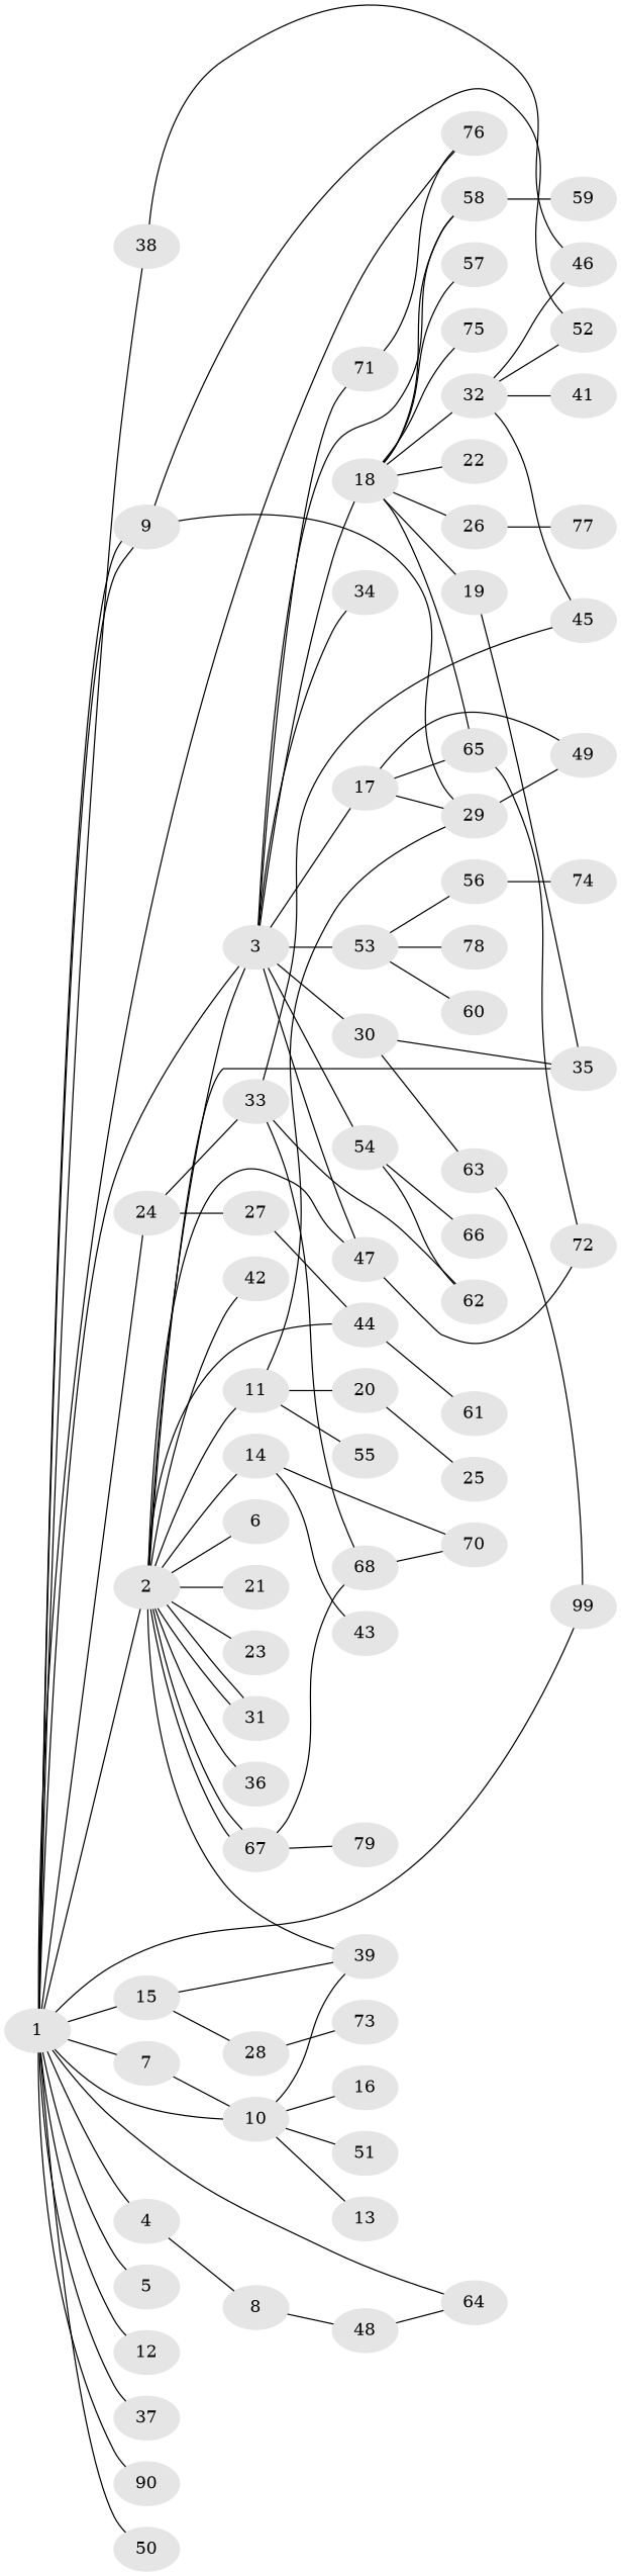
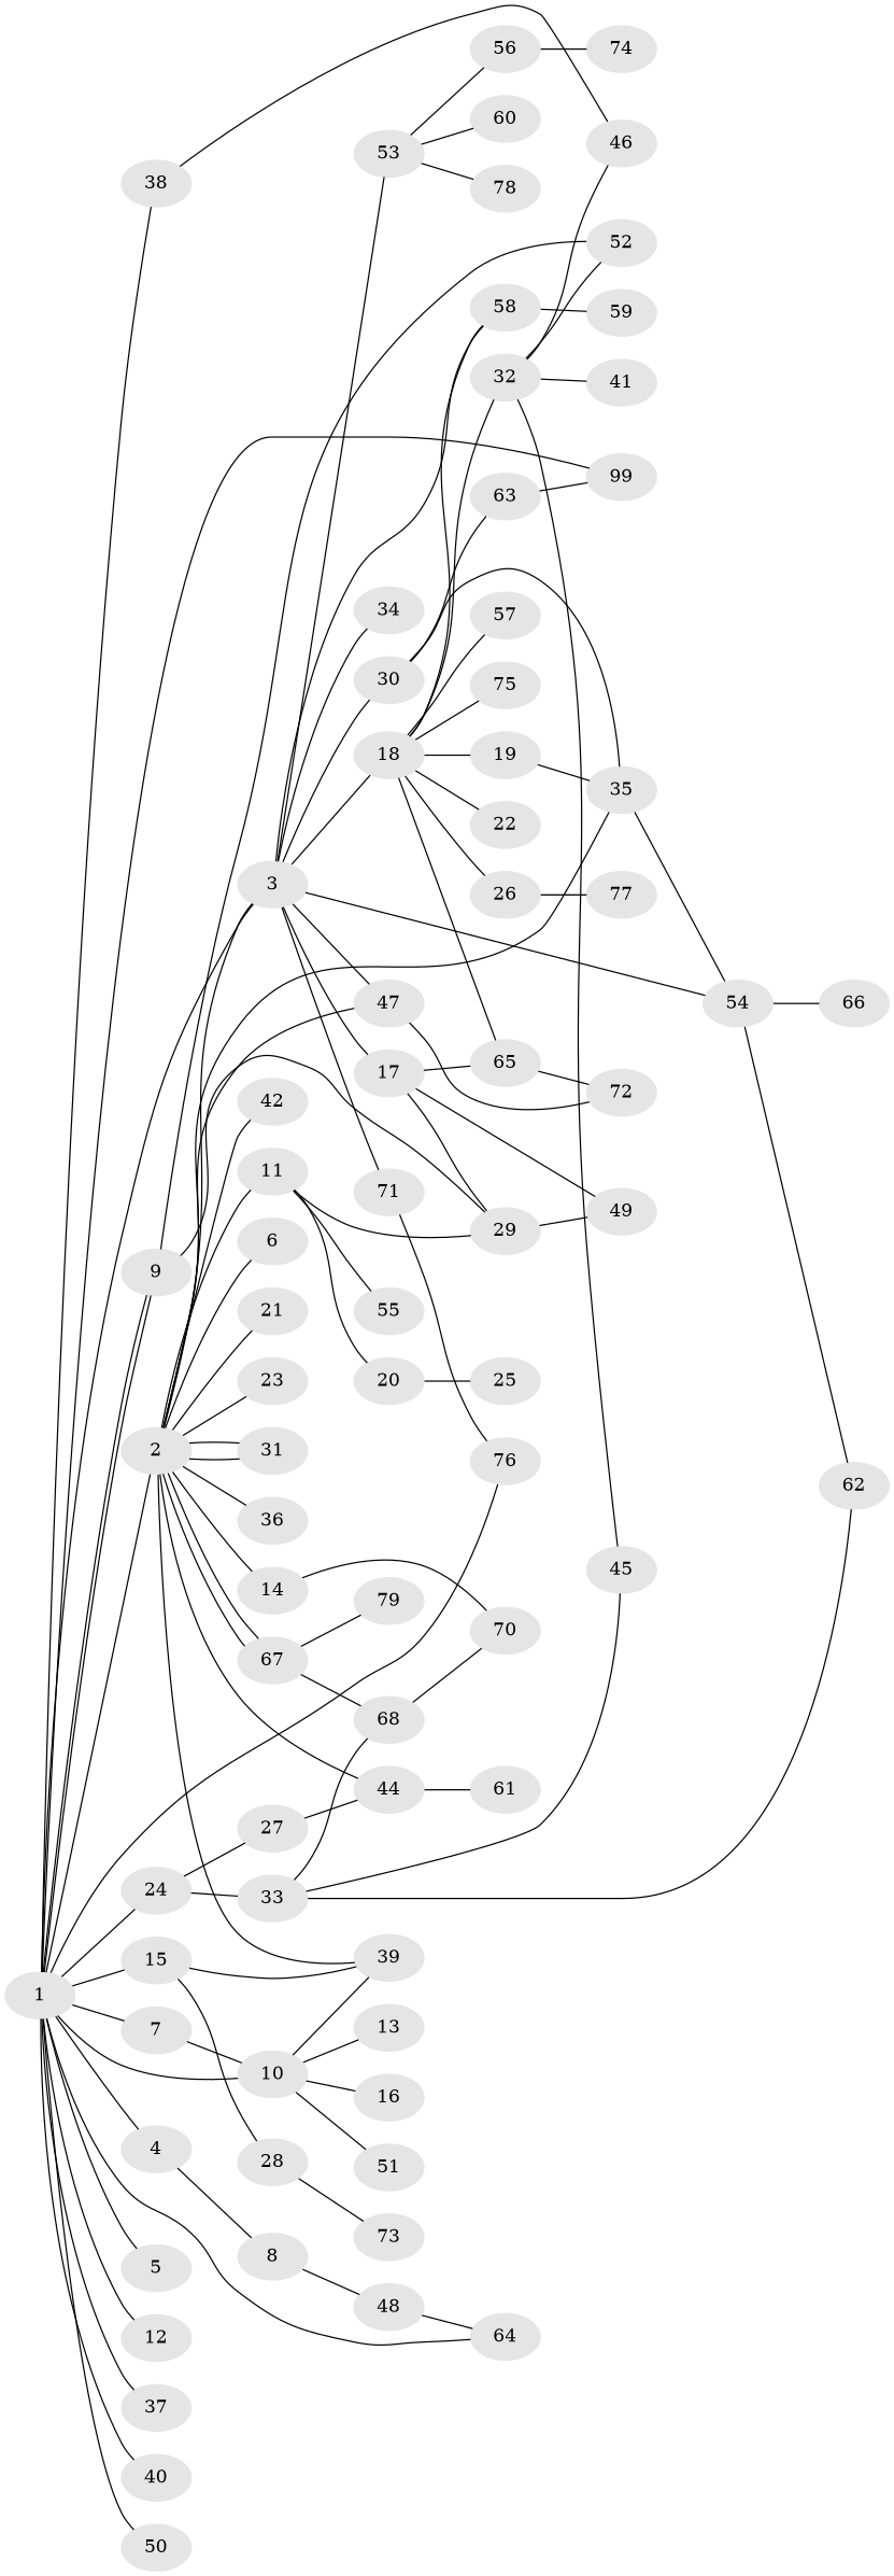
  graph {
    rankdir=LR
    node [color=gray90 style=filled]
    1
    2
    3
    4
    5
    7
    9
    10
    12
    15
    24
    37
    38
-   40 [label=90]
+   40
    50
    64
    n17 [label=99]
    76
    6
    11
    14
    21
    23
    31
    35
    36
    39
    42
    44
    47
    67
    17
    18
    30
    34
    53
    54
    58
    71
    8
    29
    52
    13
    16
    51
    28
    27
    33
    46
    20
    55
-   43
    70
    61
    72
    68
    79
    49
    65
    19
    22
    26
    32
    57
    75
    63
    56
    60
    78
    62
    66
    59
    48
    25
    73
    77
    41
    45
    74
    1 -- 2
    1 -- 3
    1 -- 4
    1 -- 5
    1 -- 7
    1 -- 9
    1 -- 9
    1 -- 10
    1 -- 12
    1 -- 15
    1 -- 24
    1 -- 37
    1 -- 38
    1 -- 40
    1 -- 50
    1 -- 64
    1 -- n17
    1 -- 76
    2 -- 3
    2 -- 6
    2 -- 11
    2 -- 14
    2 -- 21
    2 -- 23
    2 -- 31
    2 -- 31
    2 -- 35
    2 -- 36
    2 -- 39
    2 -- 42
    2 -- 44
    2 -- 47
    2 -- 67
    2 -- 67
    3 -- 47
    3 -- 17
    3 -- 18
    3 -- 30
    3 -- 34
    3 -- 53
    3 -- 54
    3 -- 58
    3 -- 71
    4 -- 8
    7 -- 10
    9 -- 29
    9 -- 52
    10 -- 39
    10 -- 13
    10 -- 16
    10 -- 51
    15 -- 39
    15 -- 28
    24 -- 27
    24 -- 33
    38 -- 46
    11 -- 29
    11 -- 20
    11 -- 55
-   14 -- 43
    14 -- 70
+   35 -- 54
    44 -- 61
    47 -- 72
    67 -- 68
    67 -- 79
    17 -- 29
    17 -- 49
    17 -- 65
    18 -- 58
    18 -- 65
    18 -- 19
    18 -- 22
    18 -- 26
    18 -- 32
    18 -- 57
    18 -- 75
    30 -- 35
    30 -- 63
    53 -- 56
    53 -- 60
    53 -- 78
    54 -- 62
    54 -- 66
    58 -- 59
    71 -- 76
    8 -- 48
    29 -- 49
    28 -- 73
    27 -- 44
    33 -- 68
    33 -- 62
    33 -- 45
    20 -- 25
    68 -- 70
    65 -- 72
    19 -- 35
    26 -- 77
    32 -- 52
    32 -- 46
    32 -- 41
    32 -- 45
    63 -- n17
    56 -- 74
    48 -- 64
  }
